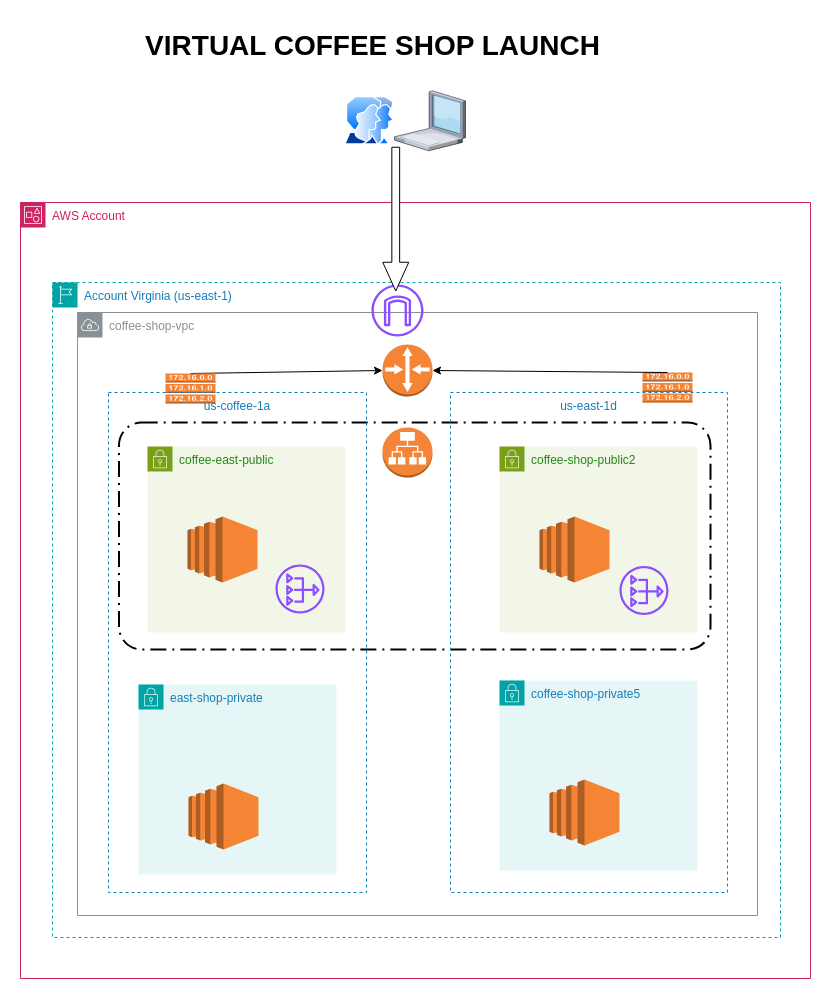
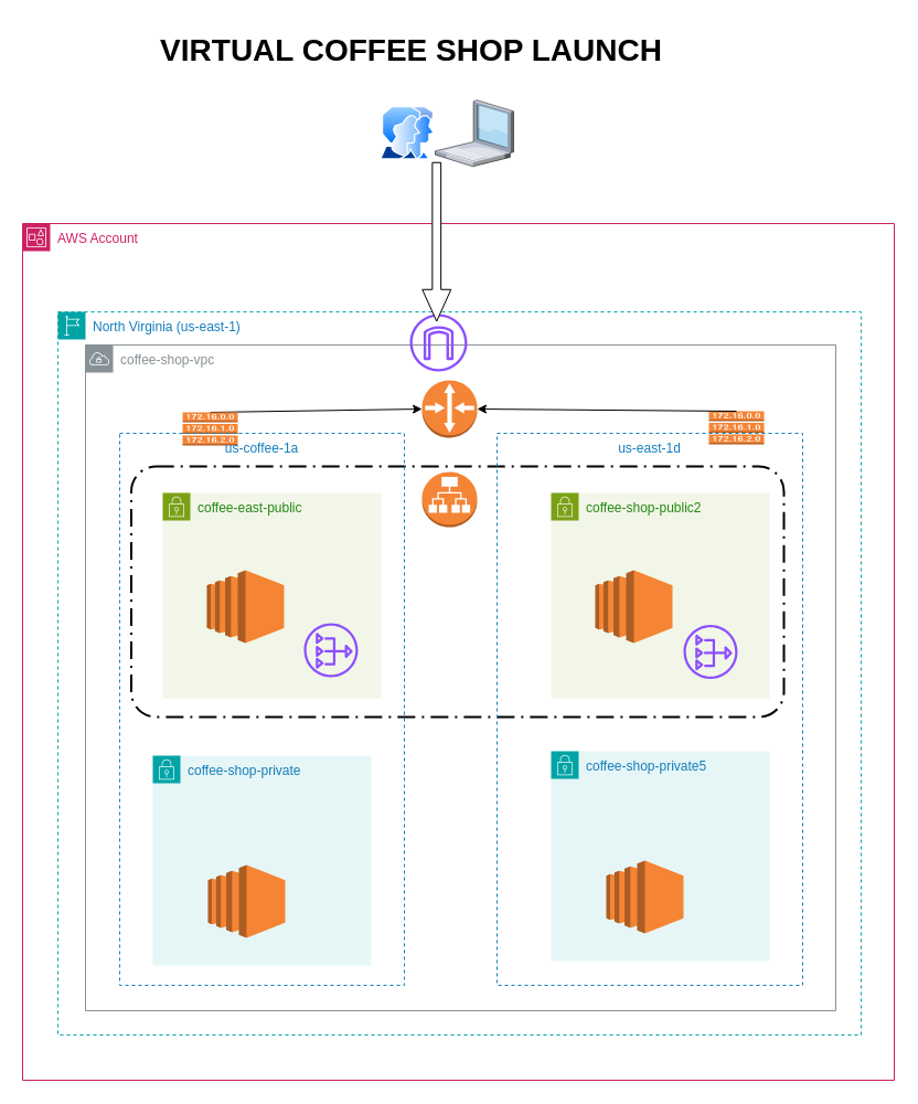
  <mxCell id="0" />
  <mxCell id="1" parent="0" />
  <mxCell id="2" value="AWS Account" style="points=[[0,0],[0.25,0],[0.5,0],[0.75,0],[1,0],[1,0.25],[1,0.5],[1,0.75],[1,1],[0.75,1],[0.5,1],[0.25,1],[0,1],[0,0.75],[0,0.5],[0,0.25]];outlineConnect=0;gradientColor=none;html=1;whiteSpace=wrap;fontSize=12;fontStyle=0;container=1;pointerEvents=0;collapsible=0;recursiveResize=0;shape=mxgraph.aws4.group;grIcon=mxgraph.aws4.group_account;strokeColor=#CD2264;fillColor=none;verticalAlign=top;align=left;spacingLeft=30;fontColor=#CD2264;dashed=0;" vertex="1" parent="1"><mxGeometry x="20" y="202" width="790" height="776" as="geometry" /></mxCell>
  <mxCell id="3" value="" style="rounded=1;arcSize=10;dashed=1;fillColor=none;gradientColor=none;dashPattern=8 3 1 3;strokeWidth=2;" vertex="1" parent="2"><mxGeometry x="98.5" y="220" width="591.5" height="227" as="geometry" /></mxCell>
- <mxCell id="4" value="Account Virginia (us-east-1)" style="points=[[0,0],[0.25,0],[0.5,0],[0.75,0],[1,0],[1,0.25],[1,0.5],[1,0.75],[1,1],[0.75,1],[0.5,1],[0.25,1],[0,1],[0,0.75],[0,0.5],[0,0.25]];outlineConnect=0;gradientColor=none;html=1;whiteSpace=wrap;fontSize=12;fontStyle=0;container=1;pointerEvents=0;collapsible=0;recursiveResize=0;shape=mxgraph.aws4.group;grIcon=mxgraph.aws4.group_region;strokeColor=#00A4A6;fillColor=none;verticalAlign=top;align=left;spacingLeft=30;fontColor=#147EBA;dashed=1;" vertex="1" parent="2"><mxGeometry x="32" y="80" width="728" height="655" as="geometry" /></mxCell>
+ <mxCell id="4" value="North Virginia (us-east-1)" style="points=[[0,0],[0.25,0],[0.5,0],[0.75,0],[1,0],[1,0.25],[1,0.5],[1,0.75],[1,1],[0.75,1],[0.5,1],[0.25,1],[0,1],[0,0.75],[0,0.5],[0,0.25]];outlineConnect=0;gradientColor=none;html=1;whiteSpace=wrap;fontSize=12;fontStyle=0;container=1;pointerEvents=0;collapsible=0;recursiveResize=0;shape=mxgraph.aws4.group;grIcon=mxgraph.aws4.group_region;strokeColor=#00A4A6;fillColor=none;verticalAlign=top;align=left;spacingLeft=30;fontColor=#147EBA;dashed=1;" vertex="1" parent="2"><mxGeometry x="32" y="80" width="728" height="655" as="geometry" /></mxCell>
  <mxCell id="5" value="coffee-shop-vpc" style="sketch=0;outlineConnect=0;gradientColor=none;html=1;whiteSpace=wrap;fontSize=12;fontStyle=0;shape=mxgraph.aws4.group;grIcon=mxgraph.aws4.group_vpc;strokeColor=#879196;fillColor=none;verticalAlign=top;align=left;spacingLeft=30;fontColor=#879196;dashed=0;" vertex="1" parent="4"><mxGeometry x="25" y="30" width="680" height="603" as="geometry" /></mxCell>
  <mxCell id="6" value="" style="sketch=0;outlineConnect=0;fontColor=#232F3E;gradientColor=none;fillColor=#8C4FFF;strokeColor=none;dashed=0;verticalLabelPosition=bottom;verticalAlign=top;align=center;html=1;fontSize=12;fontStyle=0;aspect=fixed;pointerEvents=1;shape=mxgraph.aws4.internet_gateway;" vertex="1" parent="4"><mxGeometry x="319" y="2" width="52" height="52" as="geometry" /></mxCell>
  <mxCell id="7" value="" style="outlineConnect=0;dashed=0;verticalLabelPosition=bottom;verticalAlign=top;align=center;html=1;shape=mxgraph.aws3.application_load_balancer;fillColor=#F58536;gradientColor=none;" vertex="1" parent="4"><mxGeometry x="330" y="145" width="50" height="50" as="geometry" /></mxCell>
  <mxCell id="8" value="" style="outlineConnect=0;dashed=0;verticalLabelPosition=bottom;verticalAlign=top;align=center;html=1;shape=mxgraph.aws3.route_table;fillColor=#F58536;gradientColor=none;" vertex="1" parent="4"><mxGeometry x="590" y="90" width="50" height="30" as="geometry" /></mxCell>
  <mxCell id="9" style="rounded=0;orthogonalLoop=1;jettySize=auto;html=1;exitX=0.5;exitY=0;exitDx=0;exitDy=0;exitPerimeter=0;entryX=0;entryY=0.5;entryDx=0;entryDy=0;entryPerimeter=0;" edge="1" parent="4" source="11" target="10"><mxGeometry relative="1" as="geometry" /></mxCell>
  <mxCell id="10" value="" style="outlineConnect=0;dashed=0;verticalLabelPosition=bottom;verticalAlign=top;align=center;html=1;shape=mxgraph.aws3.router;fillColor=#F58536;gradientColor=none;" vertex="1" parent="4"><mxGeometry x="330" y="62" width="50" height="52" as="geometry" /></mxCell>
  <mxCell id="11" value="" style="outlineConnect=0;dashed=0;verticalLabelPosition=bottom;verticalAlign=top;align=center;html=1;shape=mxgraph.aws3.route_table;fillColor=#F58536;gradientColor=none;" vertex="1" parent="4"><mxGeometry x="113" y="91" width="50" height="30" as="geometry" /></mxCell>
  <mxCell id="12" style="edgeStyle=none;rounded=0;orthogonalLoop=1;jettySize=auto;html=1;exitX=0.5;exitY=0;exitDx=0;exitDy=0;exitPerimeter=0;entryX=1;entryY=0.5;entryDx=0;entryDy=0;entryPerimeter=0;" edge="1" parent="4" source="8" target="10"><mxGeometry relative="1" as="geometry" /></mxCell>
  <mxCell id="13" value="us-coffee-1a" style="fillColor=none;strokeColor=#147EBA;dashed=1;verticalAlign=top;fontStyle=0;fontColor=#147EBA;whiteSpace=wrap;html=1;" vertex="1" parent="2"><mxGeometry x="88" y="190" width="258" height="500" as="geometry" /></mxCell>
  <mxCell id="14" value="us-east-1d" style="fillColor=none;strokeColor=#147EBA;dashed=1;verticalAlign=top;fontStyle=0;fontColor=#147EBA;whiteSpace=wrap;html=1;" vertex="1" parent="2"><mxGeometry x="430" y="190" width="277" height="500" as="geometry" /></mxCell>
  <mxCell id="15" value="coffee-east-public" style="points=[[0,0],[0.25,0],[0.5,0],[0.75,0],[1,0],[1,0.25],[1,0.5],[1,0.75],[1,1],[0.75,1],[0.5,1],[0.25,1],[0,1],[0,0.75],[0,0.5],[0,0.25]];outlineConnect=0;gradientColor=none;html=1;whiteSpace=wrap;fontSize=12;fontStyle=0;container=1;pointerEvents=0;collapsible=0;recursiveResize=0;shape=mxgraph.aws4.group;grIcon=mxgraph.aws4.group_security_group;grStroke=0;strokeColor=#7AA116;fillColor=#F2F6E8;verticalAlign=top;align=left;spacingLeft=30;fontColor=#248814;dashed=0;" vertex="1" parent="2"><mxGeometry x="127" y="244" width="198" height="186" as="geometry" /></mxCell>
  <mxCell id="16" value="" style="outlineConnect=0;dashed=0;verticalLabelPosition=bottom;verticalAlign=top;align=center;html=1;shape=mxgraph.aws3.ec2;fillColor=#F58534;gradientColor=none;" vertex="1" parent="15"><mxGeometry x="40" y="70" width="70" height="66" as="geometry" /></mxCell>
- <mxCell id="17" value="east-shop-private" style="points=[[0,0],[0.25,0],[0.5,0],[0.75,0],[1,0],[1,0.25],[1,0.5],[1,0.75],[1,1],[0.75,1],[0.5,1],[0.25,1],[0,1],[0,0.75],[0,0.5],[0,0.25]];outlineConnect=0;gradientColor=none;html=1;whiteSpace=wrap;fontSize=12;fontStyle=0;container=1;pointerEvents=0;collapsible=0;recursiveResize=0;shape=mxgraph.aws4.group;grIcon=mxgraph.aws4.group_security_group;grStroke=0;strokeColor=#00A4A6;fillColor=#E6F6F7;verticalAlign=top;align=left;spacingLeft=30;fontColor=#147EBA;dashed=0;" vertex="1" parent="2"><mxGeometry x="118" y="482" width="198" height="190" as="geometry" /></mxCell>
+ <mxCell id="17" value="coffee-shop-private" style="points=[[0,0],[0.25,0],[0.5,0],[0.75,0],[1,0],[1,0.25],[1,0.5],[1,0.75],[1,1],[0.75,1],[0.5,1],[0.25,1],[0,1],[0,0.75],[0,0.5],[0,0.25]];outlineConnect=0;gradientColor=none;html=1;whiteSpace=wrap;fontSize=12;fontStyle=0;container=1;pointerEvents=0;collapsible=0;recursiveResize=0;shape=mxgraph.aws4.group;grIcon=mxgraph.aws4.group_security_group;grStroke=0;strokeColor=#00A4A6;fillColor=#E6F6F7;verticalAlign=top;align=left;spacingLeft=30;fontColor=#147EBA;dashed=0;" vertex="1" parent="2"><mxGeometry x="118" y="482" width="198" height="190" as="geometry" /></mxCell>
  <mxCell id="18" value="" style="outlineConnect=0;dashed=0;verticalLabelPosition=bottom;verticalAlign=top;align=center;html=1;shape=mxgraph.aws3.ec2;fillColor=#F58534;gradientColor=none;" vertex="1" parent="17"><mxGeometry x="50" y="99" width="70" height="66" as="geometry" /></mxCell>
  <mxCell id="19" value="" style="sketch=0;outlineConnect=0;fontColor=#232F3E;gradientColor=none;fillColor=#8C4FFF;strokeColor=none;dashed=0;verticalLabelPosition=bottom;verticalAlign=top;align=center;html=1;fontSize=12;fontStyle=0;aspect=fixed;pointerEvents=1;shape=mxgraph.aws4.nat_gateway;" vertex="1" parent="2"><mxGeometry x="255" y="362" width="49" height="49" as="geometry" /></mxCell>
  <mxCell id="20" value="coffee-shop-public2" style="points=[[0,0],[0.25,0],[0.5,0],[0.75,0],[1,0],[1,0.25],[1,0.5],[1,0.75],[1,1],[0.75,1],[0.5,1],[0.25,1],[0,1],[0,0.75],[0,0.5],[0,0.25]];outlineConnect=0;gradientColor=none;html=1;whiteSpace=wrap;fontSize=12;fontStyle=0;container=1;pointerEvents=0;collapsible=0;recursiveResize=0;shape=mxgraph.aws4.group;grIcon=mxgraph.aws4.group_security_group;grStroke=0;strokeColor=#7AA116;fillColor=#F2F6E8;verticalAlign=top;align=left;spacingLeft=30;fontColor=#248814;dashed=0;" vertex="1" parent="2"><mxGeometry x="479" y="244" width="198" height="186" as="geometry" /></mxCell>
  <mxCell id="21" value="" style="outlineConnect=0;dashed=0;verticalLabelPosition=bottom;verticalAlign=top;align=center;html=1;shape=mxgraph.aws3.ec2;fillColor=#F58534;gradientColor=none;" vertex="1" parent="20"><mxGeometry x="40" y="70" width="70" height="66" as="geometry" /></mxCell>
  <mxCell id="22" value="" style="sketch=0;outlineConnect=0;fontColor=#232F3E;gradientColor=none;fillColor=#8C4FFF;strokeColor=none;dashed=0;verticalLabelPosition=bottom;verticalAlign=top;align=center;html=1;fontSize=12;fontStyle=0;aspect=fixed;pointerEvents=1;shape=mxgraph.aws4.nat_gateway;" vertex="1" parent="2"><mxGeometry x="599" y="363.5" width="49" height="49" as="geometry" /></mxCell>
  <mxCell id="23" value="coffee-shop-private5" style="points=[[0,0],[0.25,0],[0.5,0],[0.75,0],[1,0],[1,0.25],[1,0.5],[1,0.75],[1,1],[0.75,1],[0.5,1],[0.25,1],[0,1],[0,0.75],[0,0.5],[0,0.25]];outlineConnect=0;gradientColor=none;html=1;whiteSpace=wrap;fontSize=12;fontStyle=0;container=1;pointerEvents=0;collapsible=0;recursiveResize=0;shape=mxgraph.aws4.group;grIcon=mxgraph.aws4.group_security_group;grStroke=0;strokeColor=#00A4A6;fillColor=#E6F6F7;verticalAlign=top;align=left;spacingLeft=30;fontColor=#147EBA;dashed=0;" vertex="1" parent="2"><mxGeometry x="479" y="478" width="198" height="190" as="geometry" /></mxCell>
  <mxCell id="24" value="" style="outlineConnect=0;dashed=0;verticalLabelPosition=bottom;verticalAlign=top;align=center;html=1;shape=mxgraph.aws3.ec2;fillColor=#F58534;gradientColor=none;" vertex="1" parent="23"><mxGeometry x="50" y="99" width="70" height="66" as="geometry" /></mxCell>
  <mxCell id="25" value="VIRTUAL COFFEE SHOP LAUNCH" style="text;strokeColor=none;fillColor=none;html=1;fontSize=28;fontStyle=1;verticalAlign=middle;align=center;" vertex="1" parent="1"><mxGeometry x="132" y="20" width="480" height="50" as="geometry" /></mxCell>
  <mxCell id="26" value="" style="image;aspect=fixed;perimeter=ellipsePerimeter;html=1;align=center;shadow=0;dashed=0;spacingTop=3;image=img/lib/active_directory/user_accounts.svg;" vertex="1" parent="1"><mxGeometry x="344" y="96" width="50" height="48.5" as="geometry" /></mxCell>
  <mxCell id="27" value="" style="verticalLabelPosition=bottom;sketch=0;aspect=fixed;html=1;verticalAlign=top;strokeColor=none;align=center;outlineConnect=0;shape=mxgraph.citrix.laptop_1;" vertex="1" parent="1"><mxGeometry x="394" y="90.21" width="71" height="60.08" as="geometry" /></mxCell>
  <mxCell id="28" value="" style="shape=singleArrow;whiteSpace=wrap;html=1;rotation=90;" vertex="1" parent="1"><mxGeometry x="323.38" y="205.62" width="143.75" height="26" as="geometry" /></mxCell>
